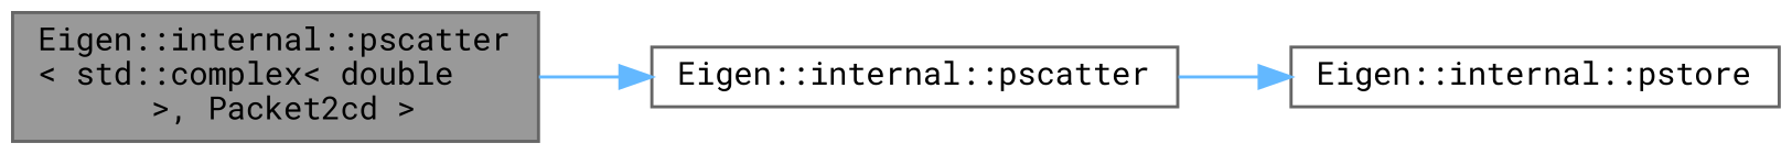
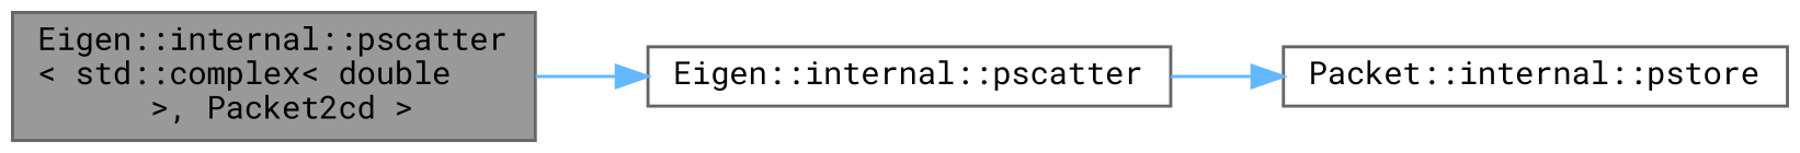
  digraph {
    rankdir=LR
    fontname="Roboto Mono"
    node [color=grey40 fillcolor=white fontname="Roboto Mono" fontsize=10 shape=box style=filled]
    edge [color=steelblue1 fontname="Roboto Mono" fontsize=10 labelfontname=Helvetica labelfontsize=10 style=solid]
    n1 [color=gray40 fillcolor=grey60 fontcolor=black height=0.2 label="Eigen::internal::pscatter\l\< std::complex\< double\l \>, Packet2cd \>" width=0.4]
    n2 [height=0.2 label="Eigen::internal::pscatter" width=0.4]
-   n3 [height=0.2 label="Eigen::internal::pstore" width=0.4]
+   n3 [height=0.2 label="Packet::internal::pstore" width=0.4]
    n1 -> n2
    n2 -> n3
  }
